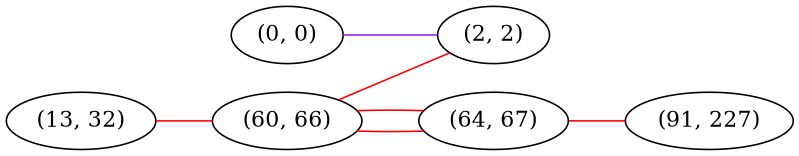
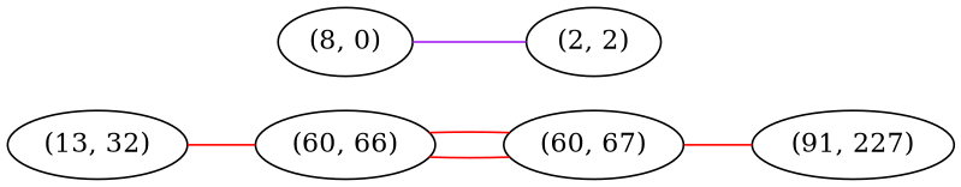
  graph {
    rankdir=LR
    edge [color=red weight=1]
-   "(0, 0)"
+   "(0, 0)" [label="(8, 0)"]
    "(2, 2)"
    n3 [label="(13, 32)"]
    "(60, 66)"
-   "(60, 67)" [label="(64, 67)"]
+   "(60, 67)"
    n6 [label="(91, 227)"]
    "(0, 0)" -- "(2, 2)" [color=purple weight=4]
    n3 -- "(60, 66)"
-   "(60, 66)" -- "(2, 2)"
    "(60, 66)" -- "(60, 67)"
    "(60, 66)" -- "(60, 67)"
    "(60, 67)" -- n6
  }
